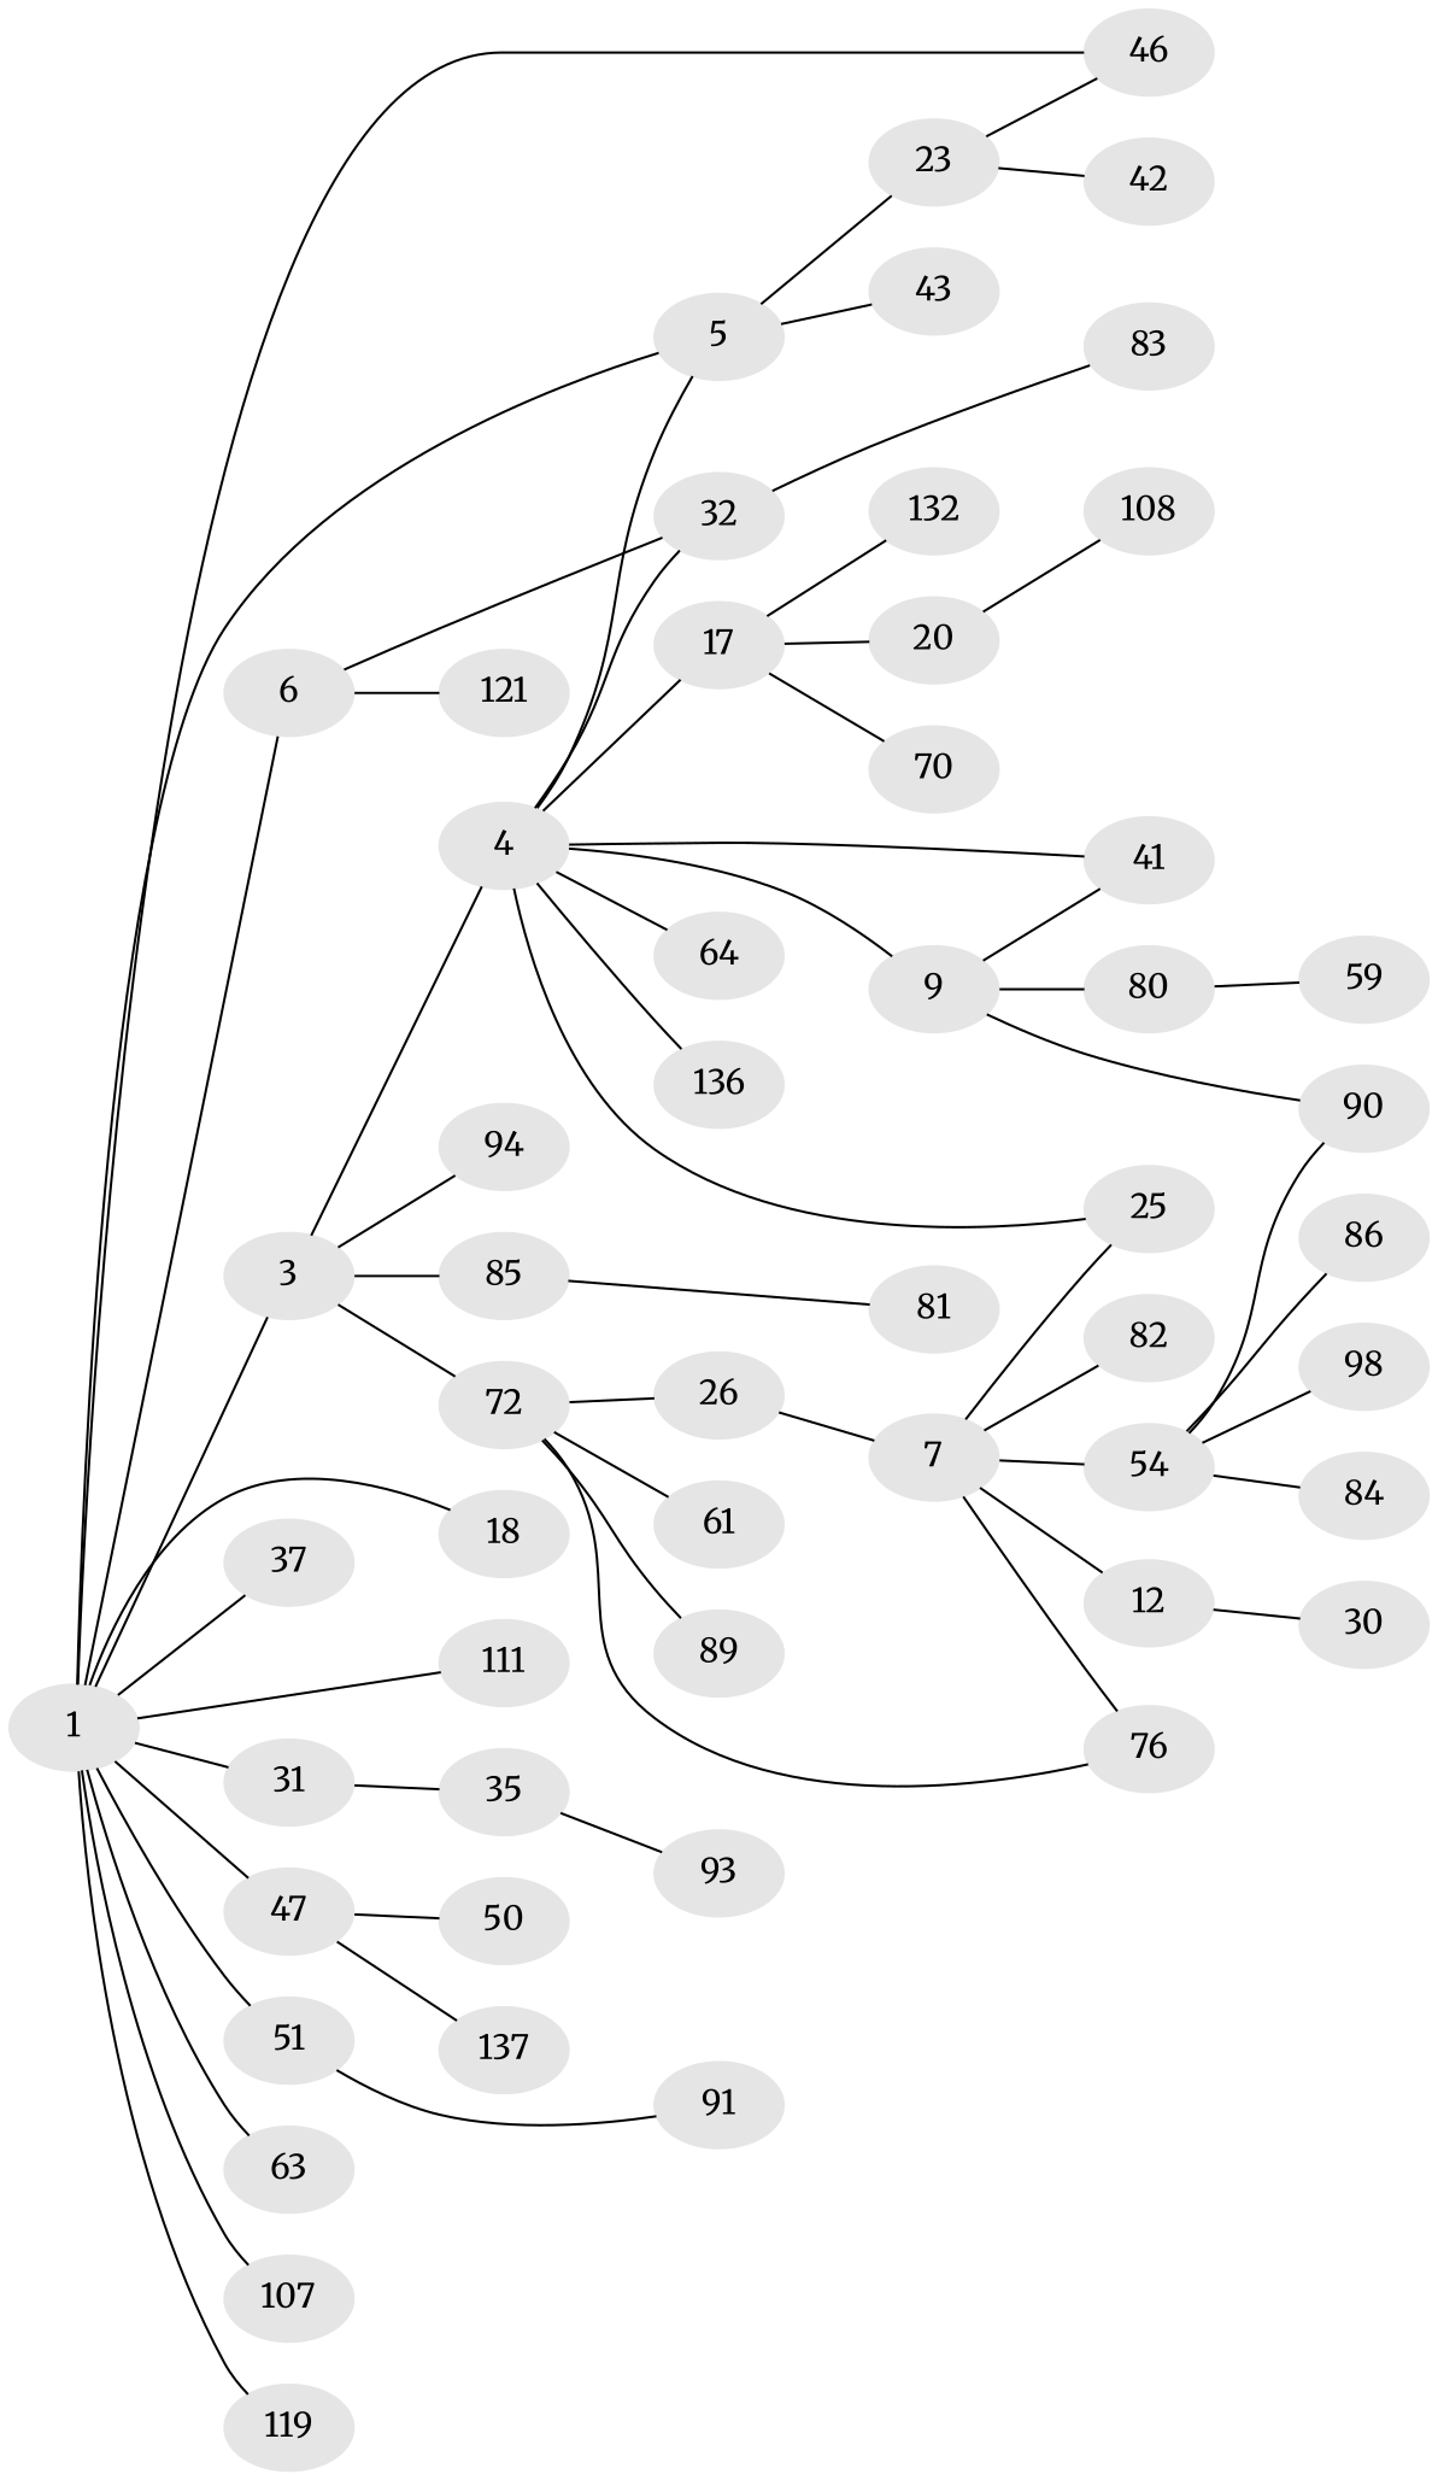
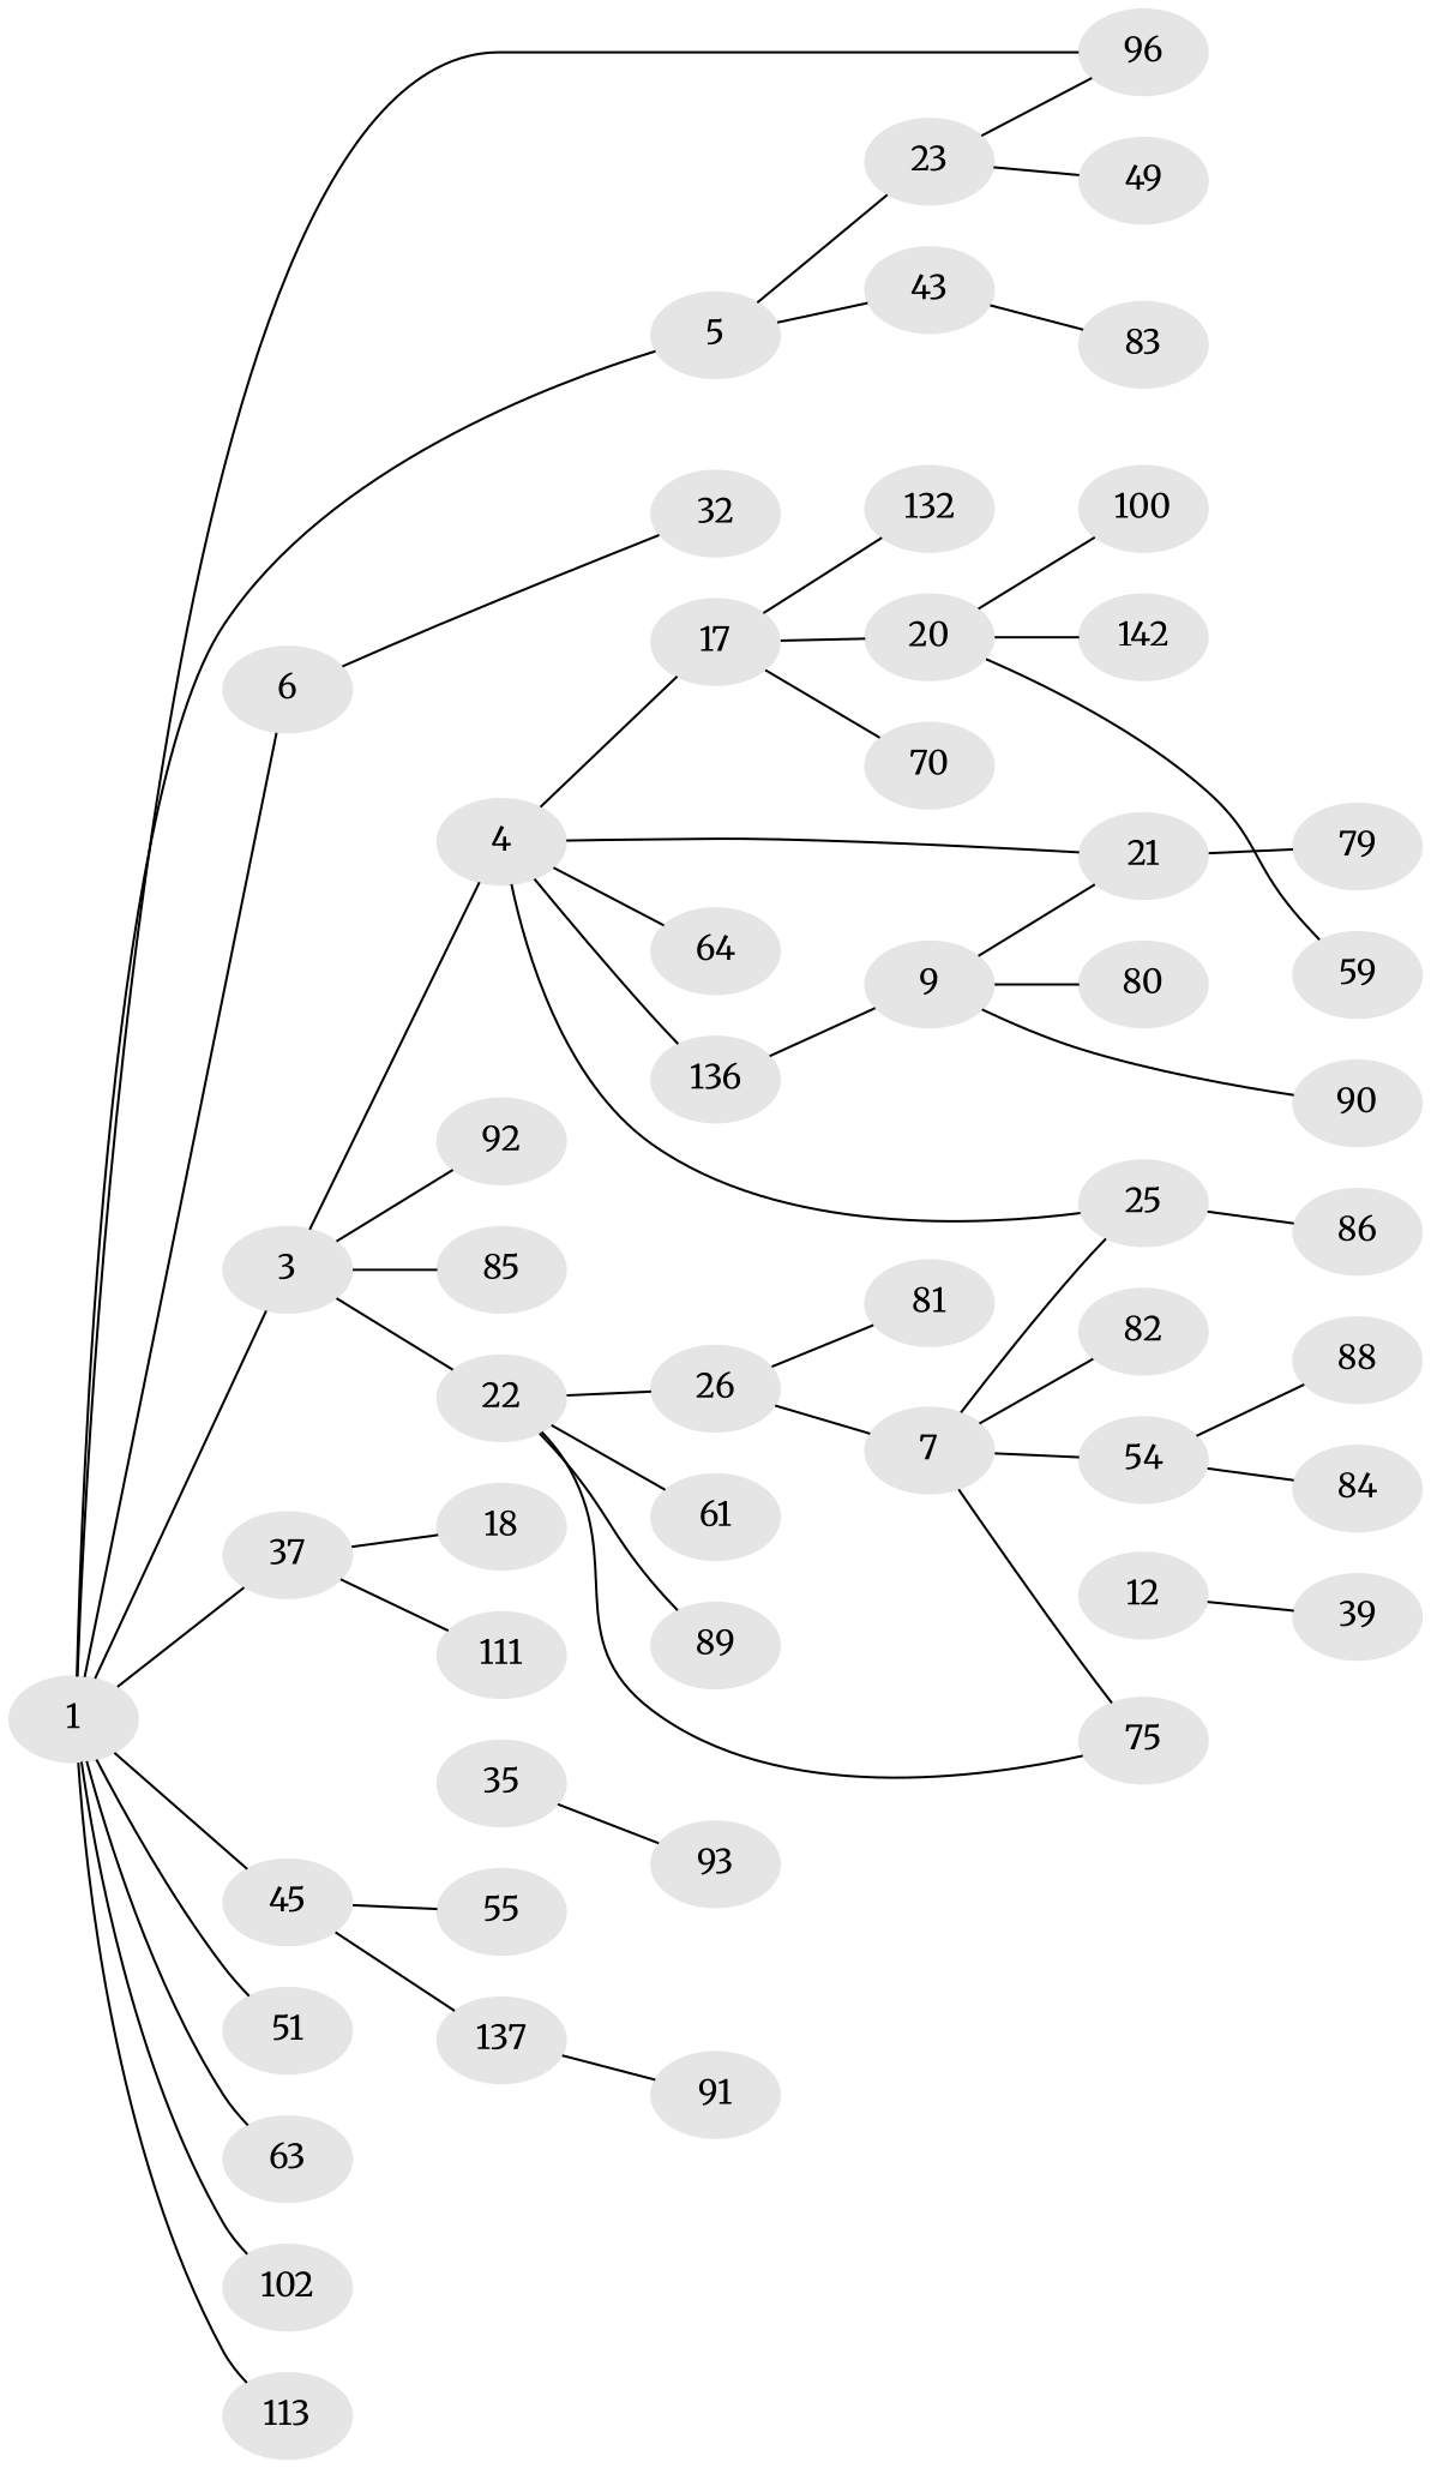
  graph {
    fontname=Merriweather
    rankdir=LR
    node [color=gray90 fontname=Merriweather style=filled]
    edge [fontname=Merriweather]
    1 [super="+2"]
    3 [super="+13"]
    5 [super="+16"]
    6
    18
-   31 [super="+33+92"]
    37 [super="+62+48"]
-   45 [super="+100+114" label=47]
-   46 [super="+101+76"]
+   45 [super="+100+114"]
+   46 [super="+101+76" label=96]
    51
    63
-   102 [super="+103+120" label=107]
+   102 [super="+103+120"]
    111
-   119
+   119 [label=113]
    4 [super="+11+8+10"]
-   22 [super="+24+56" label=72]
+   22 [super="+24+56"]
    85
-   94
+   94 [label=92]
    23 [super="+123+97"]
    43 [super="+112"]
    32 [super="+60"]
-   121
    35 [super="+44+71"]
-   50 [super="+133"]
+   50 [super="+133" label=55]
    137
    91
    9 [super="+40+52"]
    17 [super="+65+34+42"]
    25
-   41 [super="+55"]
+   41 [super="+55" label=21]
    64 [super="+77"]
    136
-   75 [super="+124" label=76]
+   75 [super="+124"]
    26 [super="+29"]
    61 [super="+99+129+78+96"]
    89
    80
    90
    20 [super="+143+28+30"]
    70
    132
    86
    83 [super="+140"]
+   79
    7 [super="+14"]
    12
    54 [super="+87+69"]
    82 [super="+105+115"]
-   49 [super="+118+139" label=42]
-   39 [super="+107+47" label=30]
+   49 [super="+118+139"]
+   39 [super="+107+47"]
    84 [super="+109"]
-   88 [label=98]
+   88
    59 [super="+131"]
-   108
+   108 [label=100]
+   142
    81
    93
    1 -- 3
    1 -- 5
    1 -- 6
-   1 -- 18
-   1 -- 31 [weight=2]
+   37 -- 18
    1 -- 37
    1 -- 45
    1 -- 46
    1 -- 51
    1 -- 63
    1 -- 102
-   1 -- 111
+   37 -- 111
    1 -- 119
    3 -- 4
    3 -- 22
    3 -- 85
    3 -- 94
    5 -- 23
    5 -- 43
    6 -- 32
-   6 -- 121
-   31 -- 35
    45 -- 50
    45 -- 137
-   51 -- 91
-   4 -- 5
-   4 -- 32
-   4 -- 9
+   137 -- 91
+   136 -- 9
    4 -- 17
    4 -- 25
    4 -- 41
    4 -- 64
    4 -- 136
    22 -- 75
    22 -- 26
    22 -- 61
    22 -- 89
    23 -- 46
    23 -- 49
-   32 -- 83
+   43 -- 83
    35 -- 93
    9 -- 41
    9 -- 80
    9 -- 90
    17 -- 20
    17 -- 70
    17 -- 132
-   54 -- 86
+   25 -- 86
+   41 -- 79
    26 -- 7
-   85 -- 81
-   80 -- 59
+   26 -- 81
+   20 -- 59
    20 -- 108
+   20 -- 142
    7 -- 25
    7 -- 75
-   7 -- 12
    7 -- 54
    7 -- 82
    12 -- 39
-   54 -- 90
    54 -- 84
    54 -- 88
  }
